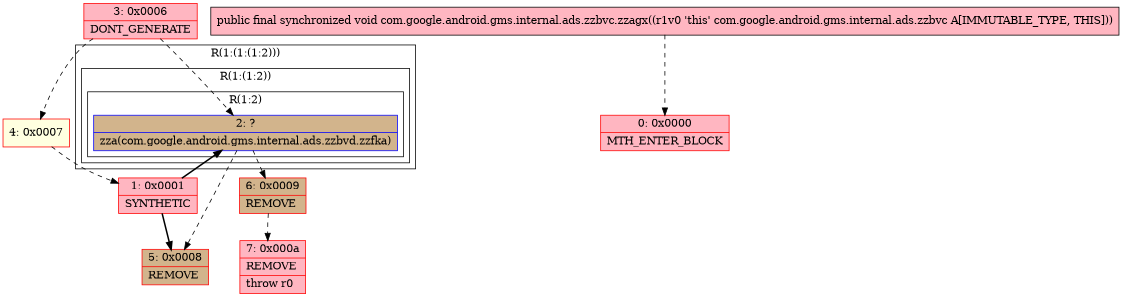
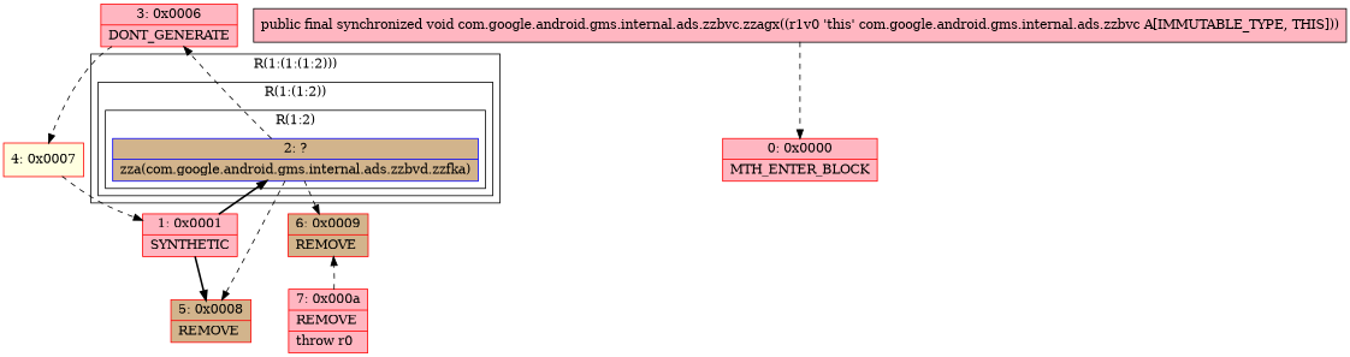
  digraph {
    node [color=red fillcolor=lightpink shape=record style=filled]
    edge [style=dashed]
    n1 [color=blue fillcolor=tan label="{2\:\ ?|zza(com.google.android.gms.internal.ads.zzbvd.zzfka)\l}"]
    n2 [label="{3\:\ 0x0006|DONT_GENERATE\l}"]
    n3 [fillcolor=tan label="{5\:\ 0x0008|REMOVE\l}"]
    n4 [fillcolor=tan label="{6\:\ 0x0009|REMOVE\l}"]
    n5 [fillcolor=lightyellow label="{4\:\ 0x0007}"]
    n6 [label="{0\:\ 0x0000|MTH_ENTER_BLOCK\l}"]
    n7 [label="{1\:\ 0x0001|SYNTHETIC\l}"]
    n8 [label="{7\:\ 0x000a|REMOVE\l|throw r0\l}"]
    n9 [label="{public final synchronized void com.google.android.gms.internal.ads.zzbvc.zzagx((r1v0 'this' com.google.android.gms.internal.ads.zzbvc A[IMMUTABLE_TYPE, THIS])) }" color=""]
    subgraph cluster_1 {
      label="R(1:(1:(1:2)))"
      subgraph cluster_2 {
        label="R(1:(1:2))"
        subgraph cluster_3 {
          label="R(1:2)"
          n1
        }
      }
    }
-   n2 -> n1
+   n1 -> n2
    n1 -> n3
    n1 -> n4
    n2 -> n5
-   n4 -> n8
+   n8 -> n4
    n5 -> n7
    n7 -> n1 [style=bold]
    n7 -> n3 [style=bold]
    n9 -> n6
  }
